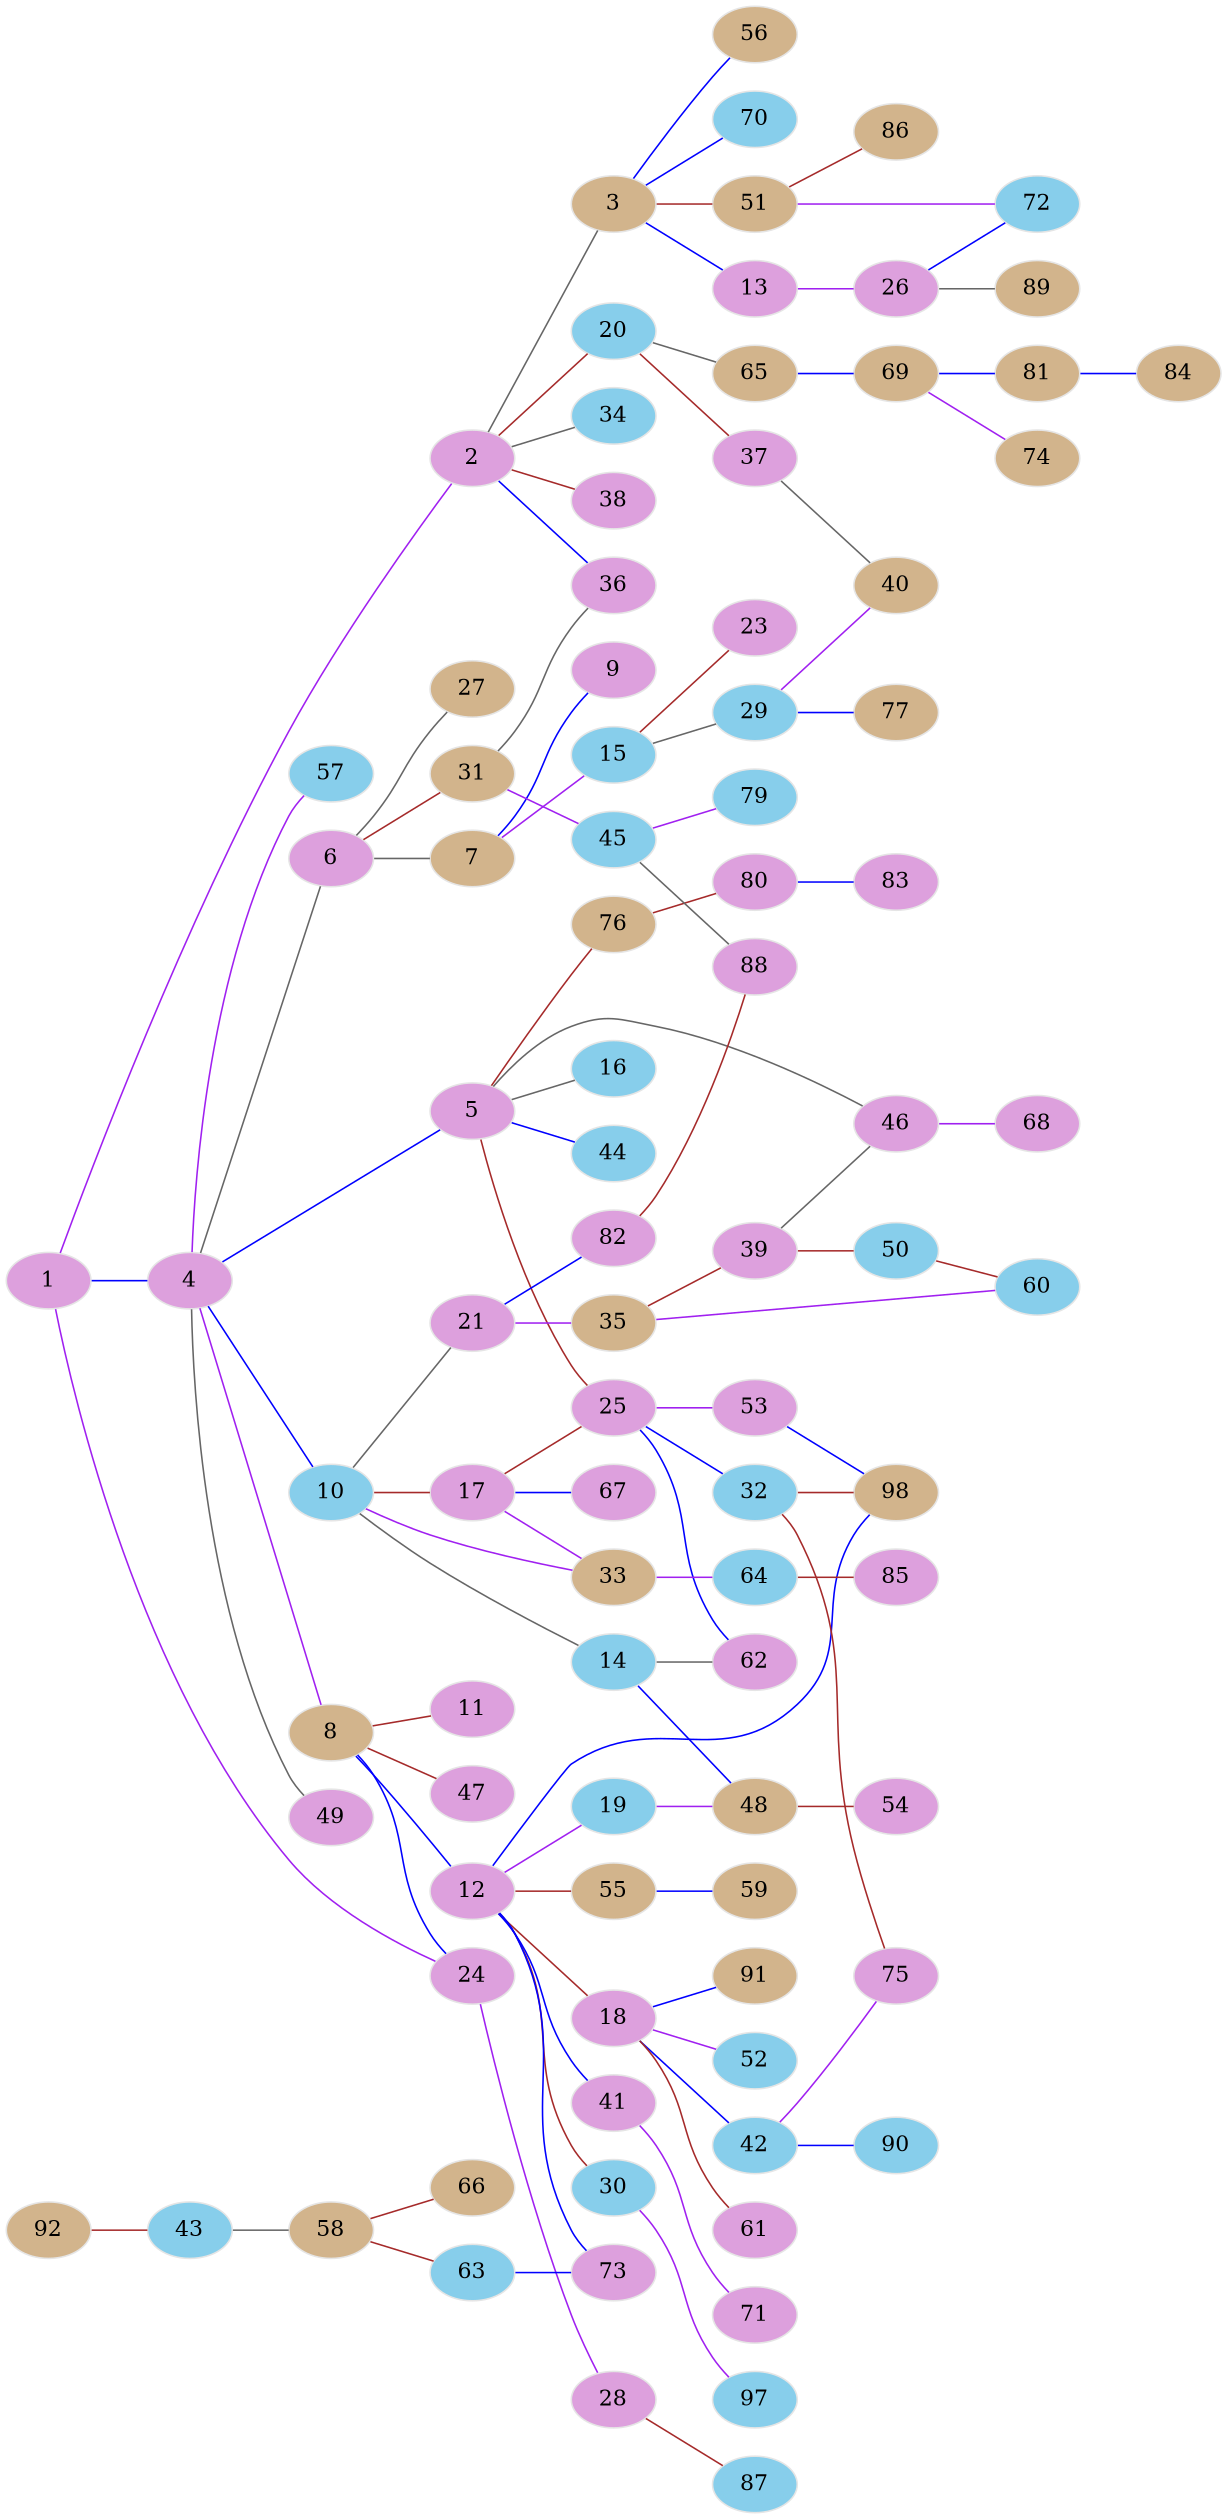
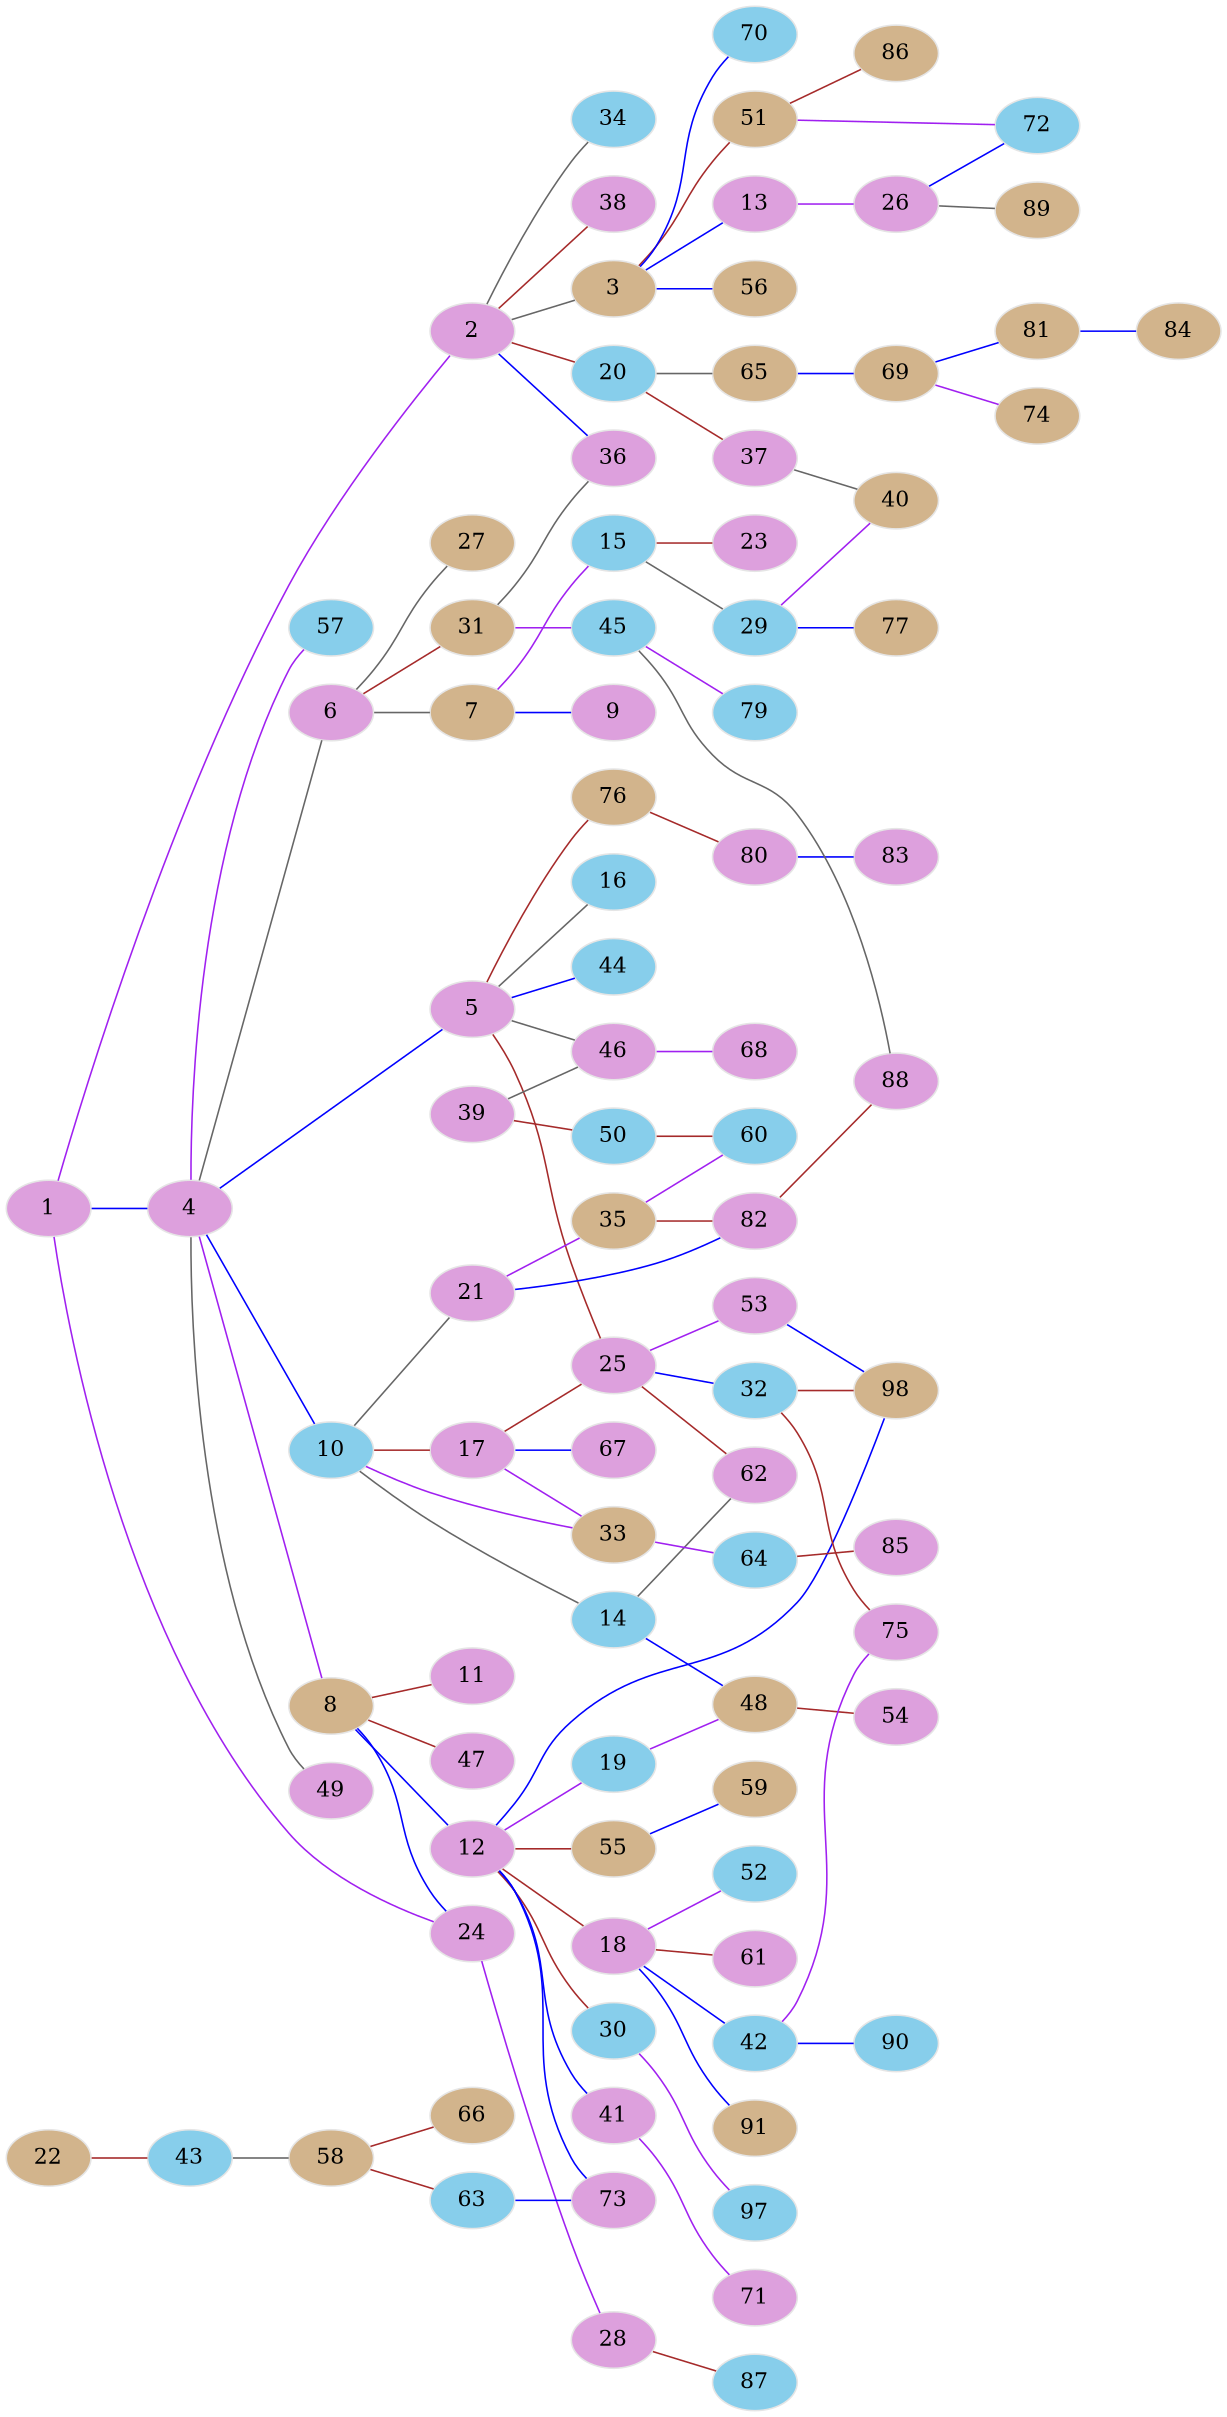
  graph {
    rankdir=LR
    node [color=gray90 fillcolor=plum style=filled]
    edge [color=blue]
    1
    2
    4
    24
    3 [fillcolor=tan]
    20 [fillcolor=skyblue]
    34 [fillcolor=skyblue]
    36
    38
    5
    6
    8 [fillcolor=tan]
    10 [fillcolor=skyblue]
    49
    57 [fillcolor=skyblue]
    28
    13
    51 [fillcolor=tan]
    56 [fillcolor=tan]
    70 [fillcolor=skyblue]
    37
    65 [fillcolor=tan]
    26
    72 [fillcolor=skyblue]
    86 [fillcolor=tan]
    16 [fillcolor=skyblue]
    25
    44 [fillcolor=skyblue]
    46
    76 [fillcolor=tan]
    7 [fillcolor=tan]
    27 [fillcolor=tan]
    31 [fillcolor=tan]
    11
    12
    47
    14 [fillcolor=skyblue]
    17
    21
    33 [fillcolor=tan]
    62
    32 [fillcolor=skyblue]
    53
    68
    80
    9
    15 [fillcolor=skyblue]
    45 [fillcolor=skyblue]
    23
    29 [fillcolor=skyblue]
    18
    19 [fillcolor=skyblue]
    30 [fillcolor=skyblue]
    41
    55 [fillcolor=tan]
    73
    n57 [fillcolor=tan label=98]
    48 [fillcolor=tan]
    67
    35 [fillcolor=tan]
    82
    64 [fillcolor=skyblue]
    42 [fillcolor=skyblue]
    52 [fillcolor=skyblue]
    61
    91 [fillcolor=tan]
    n67 [fillcolor=skyblue label=97]
    71
    59 [fillcolor=tan]
-   22 [fillcolor=tan label=92]
+   22 [fillcolor=tan]
    43 [fillcolor=skyblue]
    89 [fillcolor=tan]
    54
    81 [fillcolor=tan]
    84 [fillcolor=tan]
    40 [fillcolor=tan]
    77 [fillcolor=tan]
    75
    90 [fillcolor=skyblue]
    69 [fillcolor=tan]
    39
    60 [fillcolor=skyblue]
    88
    58 [fillcolor=tan]
    87 [fillcolor=skyblue]
    79 [fillcolor=skyblue]
    85
    50 [fillcolor=skyblue]
    63 [fillcolor=skyblue]
    66 [fillcolor=tan]
    74 [fillcolor=tan]
    83
    1 -- 2 [color=purple]
    1 -- 4
    1 -- 24 [color=purple]
    2 -- 3 [color=gray40]
    2 -- 20 [color=brown]
    2 -- 34 [color=gray40]
    2 -- 36
    2 -- 38 [color=brown]
    4 -- 5
    4 -- 6 [color=gray40]
    4 -- 8 [color=purple]
    4 -- 10
    4 -- 49 [color=gray40]
    4 -- 57 [color=purple]
    24 -- 28 [color=purple]
    3 -- 13
    3 -- 51 [color=brown]
    3 -- 56
    3 -- 70
    20 -- 37 [color=brown]
    20 -- 65 [color=gray40]
    5 -- 16 [color=gray40]
    5 -- 25 [color=brown]
    5 -- 44
    5 -- 46 [color=gray40]
    5 -- 76 [color=brown]
    6 -- 7 [color=gray40]
    6 -- 27 [color=gray40]
    6 -- 31 [color=brown]
    8 -- 24
    8 -- 11 [color=brown]
    8 -- 12
    8 -- 47 [color=brown]
    10 -- 14 [color=gray40]
    10 -- 17 [color=brown]
    10 -- 21 [color=gray40]
    10 -- 33 [color=purple]
    28 -- 87 [color=brown]
    13 -- 26 [color=purple]
    51 -- 72 [color=purple]
    51 -- 86 [color=brown]
    37 -- 40 [color=gray40]
    65 -- 69
    26 -- 72
    26 -- 89 [color=gray40]
-   25 -- 62
+   25 -- 62 [color=brown]
    25 -- 32
    25 -- 53 [color=purple]
    46 -- 68 [color=purple]
    76 -- 80 [color=brown]
    7 -- 9
    7 -- 15 [color=purple]
    31 -- 36 [color=gray40]
    31 -- 45 [color=purple]
    12 -- 18 [color=brown]
    12 -- 19 [color=purple]
    12 -- 30 [color=brown]
    12 -- 41
    12 -- 55 [color=brown]
    12 -- 73
    12 -- n57
    14 -- 62 [color=gray40]
    14 -- 48
    17 -- 25 [color=brown]
    17 -- 33 [color=purple]
    17 -- 67
    21 -- 35 [color=purple]
    21 -- 82
    33 -- 64 [color=purple]
    32 -- n57 [color=brown]
    32 -- 75 [color=brown]
    53 -- n57
    80 -- 83
    15 -- 23 [color=brown]
    15 -- 29 [color=gray40]
    45 -- 88 [color=gray40]
    45 -- 79 [color=purple]
    29 -- 40 [color=purple]
    29 -- 77
    18 -- 42
    18 -- 52 [color=purple]
    18 -- 61 [color=brown]
    18 -- 91
    19 -- 48 [color=purple]
    30 -- n67 [color=purple]
    41 -- 71 [color=purple]
    55 -- 59
    48 -- 54 [color=brown]
-   35 -- 39 [color=brown]
+   35 -- 82 [color=brown]
    35 -- 60 [color=purple]
    82 -- 88 [color=brown]
    64 -- 85 [color=brown]
    42 -- 75 [color=purple]
    42 -- 90
    22 -- 43 [color=brown]
    43 -- 58 [color=gray40]
    81 -- 84
    69 -- 81
    69 -- 74 [color=purple]
    39 -- 46 [color=gray40]
    39 -- 50 [color=brown]
    58 -- 63 [color=brown]
    58 -- 66 [color=brown]
    50 -- 60 [color=brown]
    63 -- 73
  }
